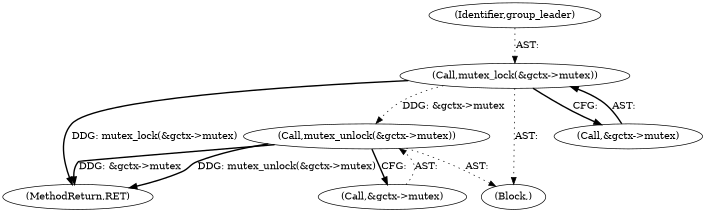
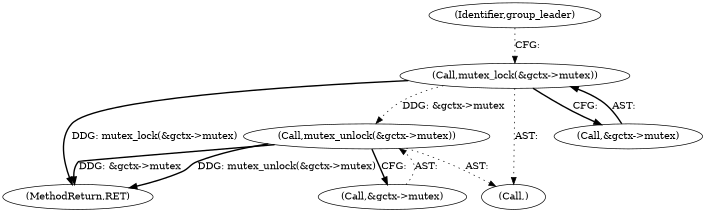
  digraph {
    edge [style=bold]
    n1 [label="(Call,mutex_lock(&gctx->mutex))"]
    n2 [label="(Call,mutex_unlock(&gctx->mutex))"]
    n3 [label="(Call,&gctx->mutex)"]
    n4 [label="(MethodReturn,RET)"]
-   n5 [label="(Block,)"]
+   n5 [label="(Call,)"]
    n6 [label="(Call,&gctx->mutex)"]
    n7 [label="(Identifier,group_leader)"]
    n1 -> n2 [label="DDG: &gctx->mutex" style=dotted]
    n1 -> n3 [label="CFG: "]
    n1 -> n4 [label="DDG: mutex_lock(&gctx->mutex)"]
    n1 -> n5 [label="AST: " style=dotted]
    n2 -> n4 [label="DDG: &gctx->mutex"]
    n2 -> n4 [label="DDG: mutex_unlock(&gctx->mutex)"]
    n2 -> n5 [label="AST: " style=dotted]
    n2 -> n6 [label="CFG: "]
    n3 -> n1 [label="AST: "]
    n6 -> n2 [label="AST: " style=dotted]
-   n7 -> n1 [label="AST: " style=dotted]
+   n7 -> n1 [label="CFG: " style=dotted]
  }
